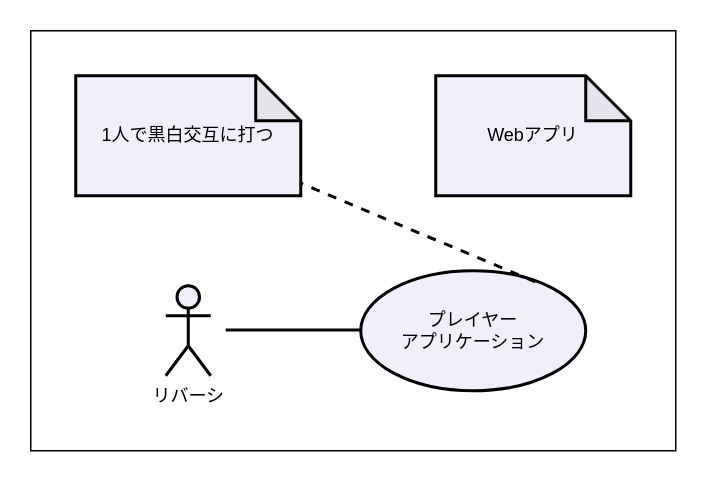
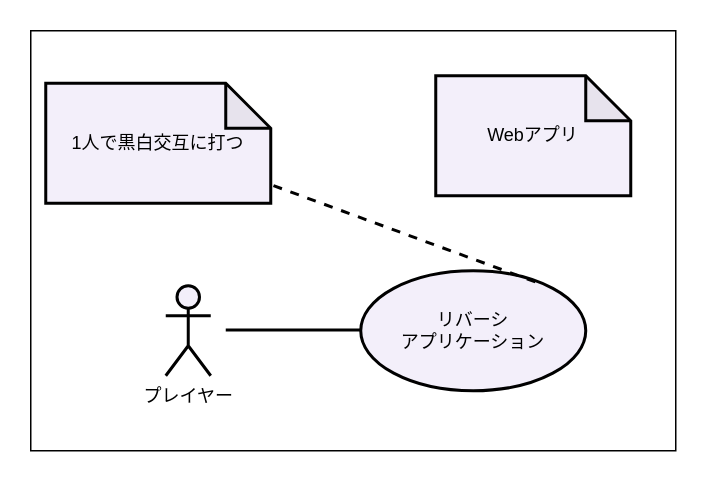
  <mxCell id="0" />
  <mxCell id="1" parent="0" />
  <mxCell id="2" value="" style="rounded=0;whiteSpace=wrap;html=1;labelBackgroundColor=none;strokeColor=#000000;strokeWidth=1;fontColor=#000000;fillColor=none;" vertex="1" parent="1"><mxGeometry x="20" y="20" width="430" height="280" as="geometry" /></mxCell>
- <mxCell id="3" value="リバーシ" style="shape=umlActor;verticalLabelPosition=bottom;verticalAlign=top;html=1;strokeColor=#000000;fillColor=#F3EFFA;strokeWidth=2;fontColor=#000000;" vertex="1" parent="1"><mxGeometry x="110" y="190" width="30" height="60" as="geometry" /></mxCell>
- <mxCell id="4" value="&lt;font color=&quot;#000000&quot;&gt;プレイヤー&lt;br&gt;アプリケーション&lt;/font&gt;" style="ellipse;whiteSpace=wrap;html=1;align=center;strokeColor=#000000;strokeWidth=2;fillColor=#F3EFFA;" vertex="1" parent="1"><mxGeometry x="240" y="180" width="150" height="80" as="geometry" /></mxCell>
+ <mxCell id="3" value="プレイヤー" style="shape=umlActor;verticalLabelPosition=bottom;verticalAlign=top;html=1;strokeColor=#000000;fillColor=#F3EFFA;strokeWidth=2;fontColor=#000000;" vertex="1" parent="1"><mxGeometry x="110" y="190" width="30" height="60" as="geometry" /></mxCell>
+ <mxCell id="4" value="&lt;font color=&quot;#000000&quot;&gt;リバーシ&lt;br&gt;アプリケーション&lt;/font&gt;" style="ellipse;whiteSpace=wrap;html=1;align=center;strokeColor=#000000;strokeWidth=2;fillColor=#F3EFFA;" vertex="1" parent="1"><mxGeometry x="240" y="180" width="150" height="80" as="geometry" /></mxCell>
  <mxCell id="5" value="" style="endArrow=none;html=1;rounded=0;fontColor=#000000;strokeColor=#000000;strokeWidth=2;" edge="1" parent="1"><mxGeometry relative="1" as="geometry"><mxPoint x="150" y="219.5" as="sourcePoint" /><mxPoint x="240" y="219.5" as="targetPoint" /></mxGeometry></mxCell>
  <mxCell id="6" value="Webアプリ" style="shape=note;whiteSpace=wrap;html=1;backgroundOutline=1;darkOpacity=0.05;labelBackgroundColor=none;strokeColor=#000000;strokeWidth=2;fontColor=#000000;fillColor=#F3EFFA;" vertex="1" parent="1"><mxGeometry x="290" y="50" width="130" height="80" as="geometry" /></mxCell>
- <mxCell id="7" value="1人で黒白交互に打つ" style="shape=note;whiteSpace=wrap;html=1;backgroundOutline=1;darkOpacity=0.05;labelBackgroundColor=none;strokeColor=#000000;strokeWidth=2;fontColor=#000000;fillColor=#F3EFFA;" vertex="1" parent="1"><mxGeometry x="50" y="50" width="150" height="80" as="geometry" /></mxCell>
+ <mxCell id="7" value="1人で黒白交互に打つ" style="shape=note;whiteSpace=wrap;html=1;backgroundOutline=1;darkOpacity=0.05;labelBackgroundColor=none;strokeColor=#000000;strokeWidth=2;fontColor=#000000;fillColor=#F3EFFA;" vertex="1" parent="1"><mxGeometry x="30" y="55" width="150" height="80" as="geometry" /></mxCell>
  <mxCell id="8" value="" style="endArrow=none;dashed=1;html=1;strokeColor=#000000;strokeWidth=2;fontColor=#000000;exitX=0.776;exitY=0.093;exitDx=0;exitDy=0;exitPerimeter=0;" edge="1" parent="1" source="4" target="7"><mxGeometry width="50" height="50" relative="1" as="geometry"><mxPoint x="400" y="190" as="sourcePoint" /><mxPoint x="450" y="140" as="targetPoint" /></mxGeometry></mxCell>
